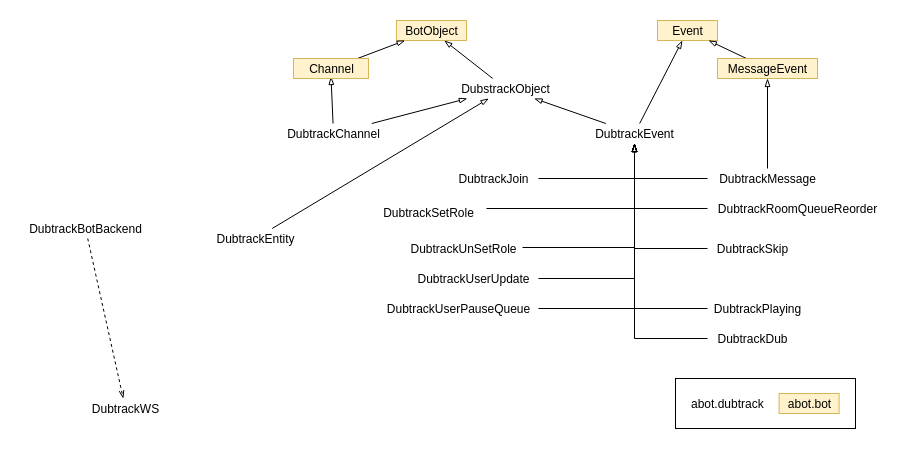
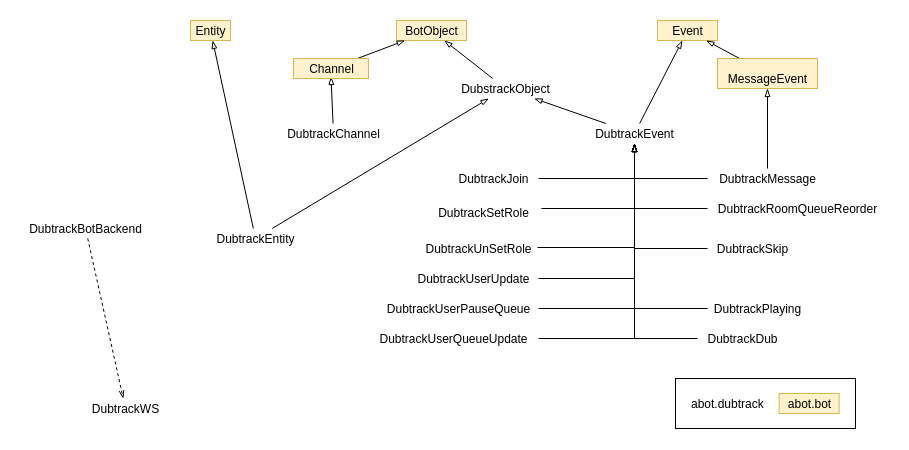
  <mxCell id="0" />
  <mxCell id="1" parent="0" />
  <mxCell id="2" value="BotObject" style="text;html=1;resizable=0;points=[];autosize=1;align=center;verticalAlign=bottom;spacingTop=-4;fillColor=#fff2cc;strokeColor=#d6b656;" vertex="1" parent="1"><mxGeometry x="396" y="20" width="70" height="20" as="geometry" /></mxCell>
  <mxCell id="3" style="edgeStyle=none;rounded=0;orthogonalLoop=1;jettySize=auto;html=1;endArrow=blockThin;endFill=0;align=center;verticalAlign=bottom;" edge="1" parent="1" source="4" target="2"><mxGeometry relative="1" as="geometry" /></mxCell>
  <mxCell id="4" value="DubstrackObject" style="text;html=1;resizable=0;points=[];autosize=1;align=center;verticalAlign=bottom;spacingTop=-4;" vertex="1" parent="1"><mxGeometry x="450" y="78" width="110" height="20" as="geometry" /></mxCell>
- <mxCell id="5" style="edgeStyle=none;rounded=0;orthogonalLoop=1;jettySize=auto;html=1;endArrow=blockThin;endFill=0;align=center;verticalAlign=bottom;" edge="1" parent="1" source="7" target="4"><mxGeometry relative="1" as="geometry" /></mxCell>
  <mxCell id="6" style="edgeStyle=none;rounded=0;orthogonalLoop=1;jettySize=auto;html=1;entryX=0.5;entryY=0.9;entryDx=0;entryDy=0;entryPerimeter=0;endArrow=blockThin;endFill=0;align=center;verticalAlign=bottom;" edge="1" parent="1" source="7" target="9"><mxGeometry relative="1" as="geometry" /></mxCell>
  <mxCell id="7" value="DubtrackChannel" style="text;html=1;resizable=0;points=[];autosize=1;align=center;verticalAlign=bottom;spacingTop=-4;" vertex="1" parent="1"><mxGeometry x="278" y="123" width="110" height="20" as="geometry" /></mxCell>
  <mxCell id="8" style="edgeStyle=none;rounded=0;orthogonalLoop=1;jettySize=auto;html=1;endArrow=blockThin;endFill=0;align=center;verticalAlign=bottom;" edge="1" parent="1" source="9" target="2"><mxGeometry relative="1" as="geometry" /></mxCell>
  <mxCell id="9" value="Channel" style="text;html=1;resizable=0;points=[];autosize=1;align=center;verticalAlign=bottom;spacingTop=-4;fillColor=#fff2cc;strokeColor=#d6b656;" vertex="1" parent="1"><mxGeometry x="293" y="58" width="75" height="20" as="geometry" /></mxCell>
  <mxCell id="10" style="edgeStyle=none;rounded=0;orthogonalLoop=1;jettySize=auto;html=1;endArrow=blockThin;endFill=0;align=center;verticalAlign=bottom;" edge="1" parent="1" source="12" target="4"><mxGeometry relative="1" as="geometry" /></mxCell>
+ <mxCell id="11" style="edgeStyle=none;rounded=0;orthogonalLoop=1;jettySize=auto;html=1;endArrow=blockThin;endFill=0;align=center;verticalAlign=bottom;" edge="1" parent="1" source="12" target="13"><mxGeometry relative="1" as="geometry" /></mxCell>
  <mxCell id="12" value="DubtrackEntity" style="text;html=1;resizable=0;points=[];autosize=1;align=center;verticalAlign=bottom;spacingTop=-4;" vertex="1" parent="1"><mxGeometry x="210" y="228" width="90" height="20" as="geometry" /></mxCell>
+ <mxCell id="13" value="&lt;div&gt;Entity&lt;/div&gt;" style="text;html=1;resizable=0;points=[];autosize=1;align=center;verticalAlign=bottom;spacingTop=-4;fillColor=#fff2cc;strokeColor=#d6b656;" vertex="1" parent="1"><mxGeometry x="190" y="20" width="40" height="20" as="geometry" /></mxCell>
  <mxCell id="14" style="edgeStyle=orthogonalEdgeStyle;rounded=0;orthogonalLoop=1;jettySize=auto;html=1;endArrow=blockThin;endFill=0;align=center;verticalAlign=bottom;" edge="1" parent="1" source="16" target="19"><mxGeometry relative="1" as="geometry" /></mxCell>
  <mxCell id="15" style="edgeStyle=none;rounded=0;orthogonalLoop=1;jettySize=auto;html=1;endArrow=blockThin;endFill=0;align=center;verticalAlign=bottom;" edge="1" parent="1" source="16" target="22"><mxGeometry relative="1" as="geometry" /></mxCell>
  <mxCell id="16" value="&lt;div&gt;&lt;div&gt;&lt;span&gt;DubtrackMessage&lt;/span&gt;&lt;/div&gt;&lt;/div&gt;" style="text;html=1;resizable=0;points=[];autosize=1;align=center;verticalAlign=bottom;spacingTop=-4;" vertex="1" parent="1"><mxGeometry x="707" y="168" width="120" height="20" as="geometry" /></mxCell>
  <mxCell id="17" style="edgeStyle=none;rounded=0;orthogonalLoop=1;jettySize=auto;html=1;endArrow=blockThin;endFill=0;align=center;verticalAlign=bottom;" edge="1" parent="1" source="19" target="4"><mxGeometry relative="1" as="geometry" /></mxCell>
  <mxCell id="18" style="edgeStyle=none;rounded=0;orthogonalLoop=1;jettySize=auto;html=1;endArrow=blockThin;endFill=0;align=center;verticalAlign=bottom;" edge="1" parent="1" source="19" target="20"><mxGeometry relative="1" as="geometry" /></mxCell>
  <mxCell id="19" value="&lt;div&gt;DubtrackEvent&lt;/div&gt;" style="text;html=1;resizable=0;points=[];autosize=1;align=center;verticalAlign=bottom;spacingTop=-4;" vertex="1" parent="1"><mxGeometry x="589" y="123" width="90" height="20" as="geometry" /></mxCell>
  <mxCell id="20" value="Event" style="text;html=1;resizable=0;points=[];autosize=1;align=center;verticalAlign=bottom;spacingTop=-4;fillColor=#fff2cc;strokeColor=#d6b656;" vertex="1" parent="1"><mxGeometry x="657" y="20" width="60" height="20" as="geometry" /></mxCell>
  <mxCell id="21" style="edgeStyle=none;rounded=0;orthogonalLoop=1;jettySize=auto;html=1;endArrow=blockThin;endFill=0;align=center;verticalAlign=bottom;" edge="1" parent="1" source="22" target="20"><mxGeometry relative="1" as="geometry" /></mxCell>
- <mxCell id="22" value="MessageEvent" style="text;html=1;resizable=0;points=[];autosize=1;align=center;verticalAlign=bottom;spacingTop=-4;fillColor=#fff2cc;strokeColor=#d6b656;" vertex="1" parent="1"><mxGeometry x="717" y="58" width="100" height="20" as="geometry" /></mxCell>
+ <mxCell id="22" value="MessageEvent" style="text;html=1;resizable=0;points=[];autosize=1;align=center;verticalAlign=bottom;spacingTop=-4;fillColor=#fff2cc;strokeColor=#d6b656;" vertex="1" parent="1"><mxGeometry x="717" y="58" width="100" height="30" as="geometry" /></mxCell>
  <mxCell id="23" style="edgeStyle=orthogonalEdgeStyle;rounded=0;orthogonalLoop=1;jettySize=auto;html=1;endArrow=blockThin;endFill=0;align=center;verticalAlign=bottom;" edge="1" parent="1" source="24" target="19"><mxGeometry relative="1" as="geometry" /></mxCell>
  <mxCell id="24" value="&lt;div&gt;&lt;div&gt;&lt;span&gt;DubtrackSkip&lt;/span&gt;&lt;/div&gt;&lt;/div&gt;" style="text;html=1;resizable=0;points=[];autosize=1;align=center;verticalAlign=bottom;spacingTop=-4;" vertex="1" parent="1"><mxGeometry x="707" y="238" width="90" height="20" as="geometry" /></mxCell>
  <mxCell id="25" style="edgeStyle=orthogonalEdgeStyle;rounded=0;orthogonalLoop=1;jettySize=auto;html=1;endArrow=blockThin;endFill=0;align=center;verticalAlign=bottom;" edge="1" parent="1" source="26" target="19"><mxGeometry relative="1" as="geometry" /></mxCell>
- <mxCell id="26" value="&lt;div&gt;&lt;div&gt;&lt;span&gt;DubtrackDub&lt;/span&gt;&lt;/div&gt;&lt;/div&gt;" style="text;html=1;resizable=0;points=[];autosize=1;align=center;verticalAlign=bottom;spacingTop=-4;" vertex="1" parent="1"><mxGeometry x="707" y="328" width="90" height="20" as="geometry" /></mxCell>
+ <mxCell id="26" value="&lt;div&gt;&lt;div&gt;&lt;span&gt;DubtrackDub&lt;/span&gt;&lt;/div&gt;&lt;/div&gt;" style="text;html=1;resizable=0;points=[];autosize=1;align=center;verticalAlign=bottom;spacingTop=-4;" vertex="1" parent="1"><mxGeometry x="697" y="328" width="90" height="20" as="geometry" /></mxCell>
  <mxCell id="27" style="edgeStyle=orthogonalEdgeStyle;rounded=0;orthogonalLoop=1;jettySize=auto;html=1;endArrow=blockThin;endFill=0;align=center;verticalAlign=bottom;" edge="1" parent="1" source="28" target="19"><mxGeometry relative="1" as="geometry" /></mxCell>
  <mxCell id="28" value="&lt;div&gt;&lt;div&gt;&lt;span&gt;DubtrackRoomQueueReorder&lt;/span&gt;&lt;/div&gt;&lt;/div&gt;" style="text;html=1;resizable=0;points=[];autosize=1;align=center;verticalAlign=bottom;spacingTop=-4;" vertex="1" parent="1"><mxGeometry x="707" y="198" width="180" height="20" as="geometry" /></mxCell>
+ <mxCell id="29" style="edgeStyle=orthogonalEdgeStyle;rounded=0;orthogonalLoop=1;jettySize=auto;html=1;endArrow=blockThin;endFill=0;align=center;verticalAlign=bottom;" edge="1" parent="1" source="30" target="19"><mxGeometry relative="1" as="geometry" /></mxCell>
+ <mxCell id="30" value="&lt;div&gt;&lt;div&gt;&lt;span&gt;DubtrackUserQueueUpdate&lt;/span&gt;&lt;/div&gt;&lt;/div&gt;" style="text;html=1;resizable=0;points=[];autosize=1;align=center;verticalAlign=bottom;spacingTop=-4;" vertex="1" parent="1"><mxGeometry x="368" y="328" width="170" height="20" as="geometry" /></mxCell>
  <mxCell id="31" style="edgeStyle=orthogonalEdgeStyle;rounded=0;orthogonalLoop=1;jettySize=auto;html=1;endArrow=blockThin;endFill=0;align=center;verticalAlign=bottom;" edge="1" parent="1" source="32" target="19"><mxGeometry relative="1" as="geometry" /></mxCell>
  <mxCell id="32" value="&lt;div&gt;&lt;div&gt;&lt;span&gt;DubtrackPlaying&lt;/span&gt;&lt;/div&gt;&lt;/div&gt;" style="text;html=1;resizable=0;points=[];autosize=1;align=center;verticalAlign=bottom;spacingTop=-4;" vertex="1" parent="1"><mxGeometry x="707" y="298" width="100" height="20" as="geometry" /></mxCell>
  <mxCell id="33" style="edgeStyle=orthogonalEdgeStyle;rounded=0;orthogonalLoop=1;jettySize=auto;html=1;endArrow=blockThin;endFill=0;align=center;verticalAlign=bottom;" edge="1" parent="1" source="34" target="19"><mxGeometry relative="1" as="geometry" /></mxCell>
  <mxCell id="34" value="&lt;div&gt;&lt;div&gt;&lt;span&gt;DubtrackJoin&lt;/span&gt;&lt;/div&gt;&lt;/div&gt;" style="text;html=1;resizable=0;points=[];autosize=1;align=center;verticalAlign=bottom;spacingTop=-4;" vertex="1" parent="1"><mxGeometry x="448" y="168" width="90" height="20" as="geometry" /></mxCell>
  <mxCell id="35" value="" style="edgeStyle=orthogonalEdgeStyle;rounded=0;orthogonalLoop=1;jettySize=auto;html=1;endArrow=blockThin;endFill=0;align=center;verticalAlign=bottom;" edge="1" parent="1" source="36" target="19"><mxGeometry relative="1" as="geometry" /></mxCell>
  <mxCell id="36" value="&lt;div&gt;&lt;div&gt;&lt;span&gt;DubtrackUserPauseQueue&lt;/span&gt;&lt;/div&gt;&lt;/div&gt;" style="text;html=1;resizable=0;points=[];autosize=1;align=center;verticalAlign=bottom;spacingTop=-4;" vertex="1" parent="1"><mxGeometry x="378" y="298" width="160" height="20" as="geometry" /></mxCell>
  <mxCell id="37" style="edgeStyle=orthogonalEdgeStyle;rounded=0;orthogonalLoop=1;jettySize=auto;html=1;endArrow=blockThin;endFill=0;align=center;verticalAlign=bottom;exitX=1.027;exitY=0.3;exitDx=0;exitDy=0;exitPerimeter=0;" edge="1" parent="1" source="38" target="19"><mxGeometry relative="1" as="geometry" /></mxCell>
- <mxCell id="38" value="&lt;div&gt;&lt;div&gt;&lt;span&gt;DubtrackSetRole&lt;/span&gt;&lt;/div&gt;&lt;/div&gt;" style="text;html=1;resizable=0;points=[];autosize=1;align=center;verticalAlign=bottom;spacingTop=-4;" vertex="1" parent="1"><mxGeometry x="373" y="202" width="110" height="20" as="geometry" /></mxCell>
+ <mxCell id="38" value="&lt;div&gt;&lt;div&gt;&lt;span&gt;DubtrackSetRole&lt;/span&gt;&lt;/div&gt;&lt;/div&gt;" style="text;html=1;resizable=0;points=[];autosize=1;align=center;verticalAlign=bottom;spacingTop=-4;" vertex="1" parent="1"><mxGeometry x="428" y="202" width="110" height="20" as="geometry" /></mxCell>
  <mxCell id="39" style="edgeStyle=orthogonalEdgeStyle;rounded=0;orthogonalLoop=1;jettySize=auto;html=1;endArrow=blockThin;endFill=0;align=center;verticalAlign=bottom;exitX=0.992;exitY=0.45;exitDx=0;exitDy=0;exitPerimeter=0;" edge="1" parent="1" source="40" target="19"><mxGeometry relative="1" as="geometry" /></mxCell>
- <mxCell id="40" value="&lt;div&gt;&lt;div&gt;&lt;span&gt;DubtrackUnSetRole&lt;/span&gt;&lt;/div&gt;&lt;/div&gt;" style="text;html=1;resizable=0;points=[];autosize=1;align=center;verticalAlign=bottom;spacingTop=-4;" vertex="1" parent="1"><mxGeometry x="403" y="238" width="120" height="20" as="geometry" /></mxCell>
+ <mxCell id="40" value="&lt;div&gt;&lt;div&gt;&lt;span&gt;DubtrackUnSetRole&lt;/span&gt;&lt;/div&gt;&lt;/div&gt;" style="text;html=1;resizable=0;points=[];autosize=1;align=center;verticalAlign=bottom;spacingTop=-4;" vertex="1" parent="1"><mxGeometry x="418" y="238" width="120" height="20" as="geometry" /></mxCell>
  <mxCell id="41" style="edgeStyle=orthogonalEdgeStyle;rounded=0;orthogonalLoop=1;jettySize=auto;html=1;endArrow=blockThin;endFill=0;align=center;verticalAlign=bottom;" edge="1" parent="1" source="42" target="19"><mxGeometry relative="1" as="geometry" /></mxCell>
  <mxCell id="42" value="&lt;div&gt;&lt;div&gt;&lt;span&gt;DubtrackUserUpdate&lt;/span&gt;&lt;/div&gt;&lt;/div&gt;" style="text;html=1;resizable=0;points=[];autosize=1;align=center;verticalAlign=bottom;spacingTop=-4;" vertex="1" parent="1"><mxGeometry x="408" y="268" width="130" height="20" as="geometry" /></mxCell>
  <mxCell id="43" style="edgeStyle=none;rounded=0;orthogonalLoop=1;jettySize=auto;html=1;endArrow=openThin;endFill=0;align=center;dashed=1;" edge="1" parent="1" source="44" target="45"><mxGeometry relative="1" as="geometry" /></mxCell>
  <mxCell id="44" value="&lt;div&gt;&lt;div&gt;&lt;span&gt;DubtrackBotBackend&lt;/span&gt;&lt;/div&gt;&lt;/div&gt;" style="text;html=1;resizable=0;points=[];autosize=1;align=center;verticalAlign=bottom;spacingTop=-4;" vertex="1" parent="1"><mxGeometry x="20" y="218" width="130" height="20" as="geometry" /></mxCell>
  <mxCell id="45" value="&lt;div&gt;&lt;div&gt;&lt;span&gt;DubtrackWS&lt;/span&gt;&lt;/div&gt;&lt;/div&gt;" style="text;html=1;resizable=0;points=[];autosize=1;align=center;verticalAlign=bottom;spacingTop=-4;" vertex="1" parent="1"><mxGeometry x="85" y="398" width="80" height="20" as="geometry" /></mxCell>
  <mxCell id="46" value="" style="group" vertex="1" connectable="0" parent="1"><mxGeometry x="675" y="378" width="180" height="50" as="geometry" /></mxCell>
  <mxCell id="47" value="" style="html=1;align=center;" vertex="1" parent="46"><mxGeometry width="180" height="50" as="geometry" /></mxCell>
  <mxCell id="48" value="abot.dubtrack" style="text;html=1;resizable=0;points=[];autosize=1;align=left;verticalAlign=bottom;spacingTop=-4;" vertex="1" parent="46"><mxGeometry x="13.7" y="15" width="90" height="20" as="geometry" /></mxCell>
  <mxCell id="49" value="abot.bot" style="text;html=1;resizable=0;points=[];autosize=1;align=center;verticalAlign=bottom;spacingTop=-4;fillColor=#fff2cc;strokeColor=#d6b656;" vertex="1" parent="46"><mxGeometry x="103.6" y="15" width="60" height="20" as="geometry" /></mxCell>
